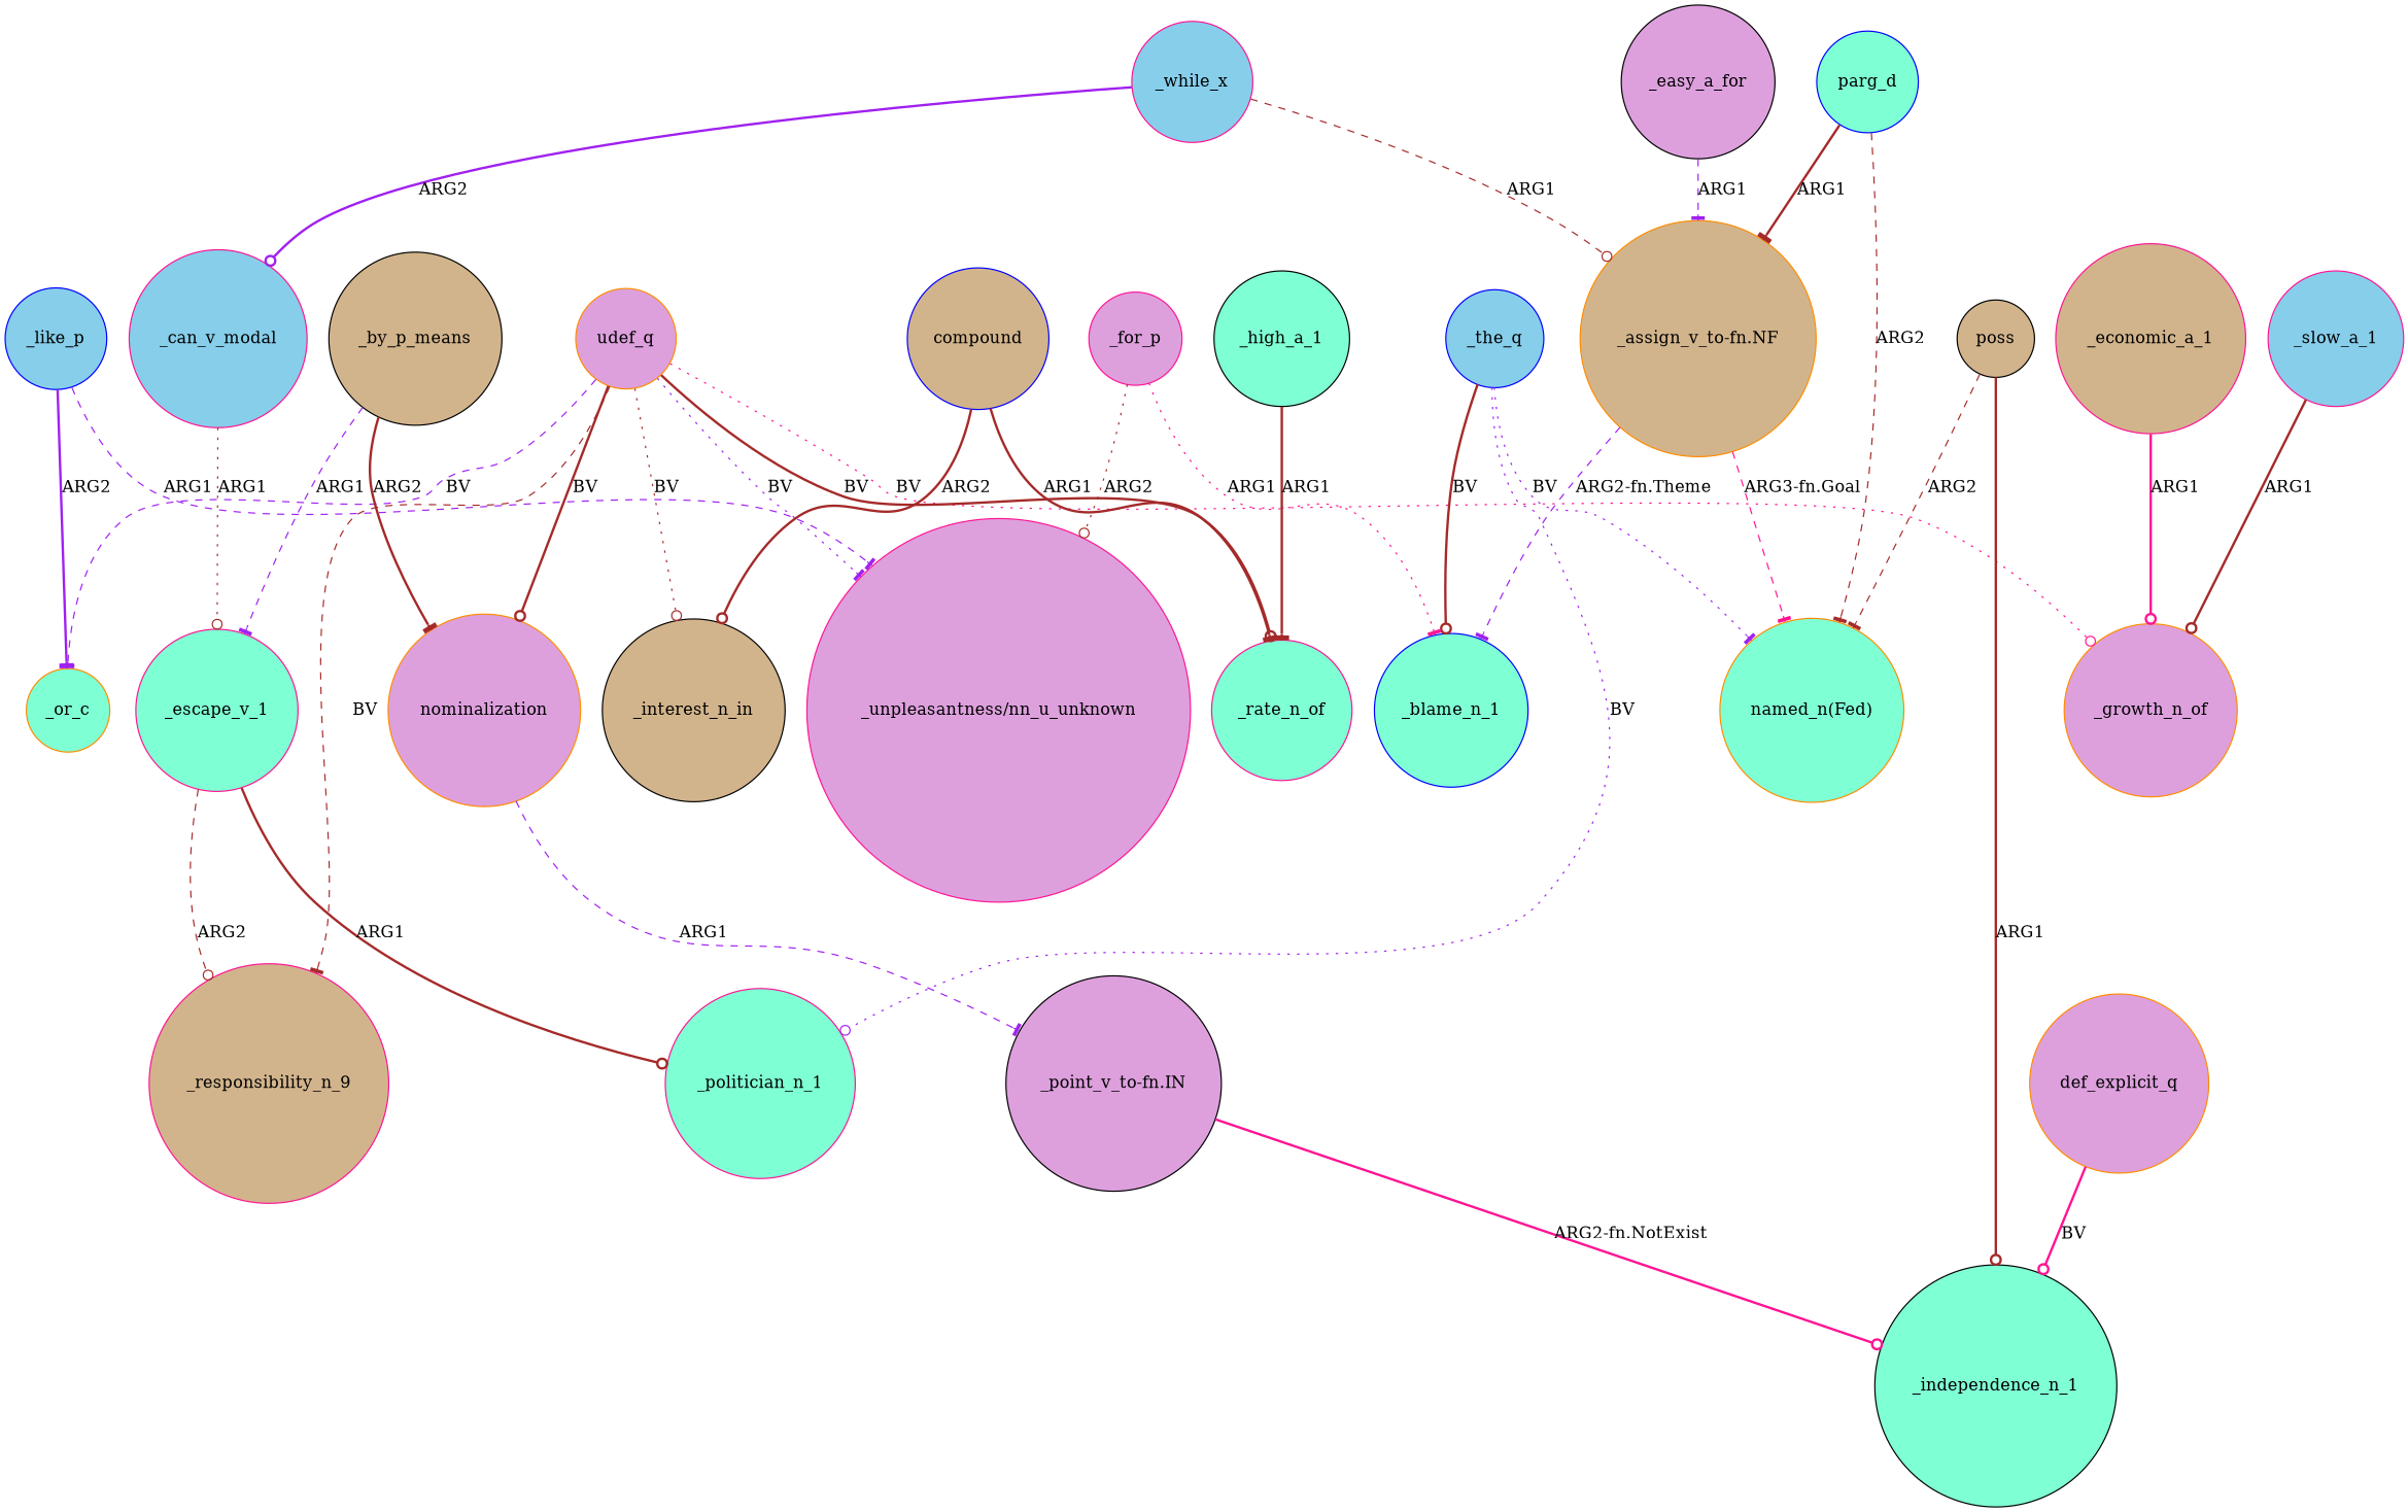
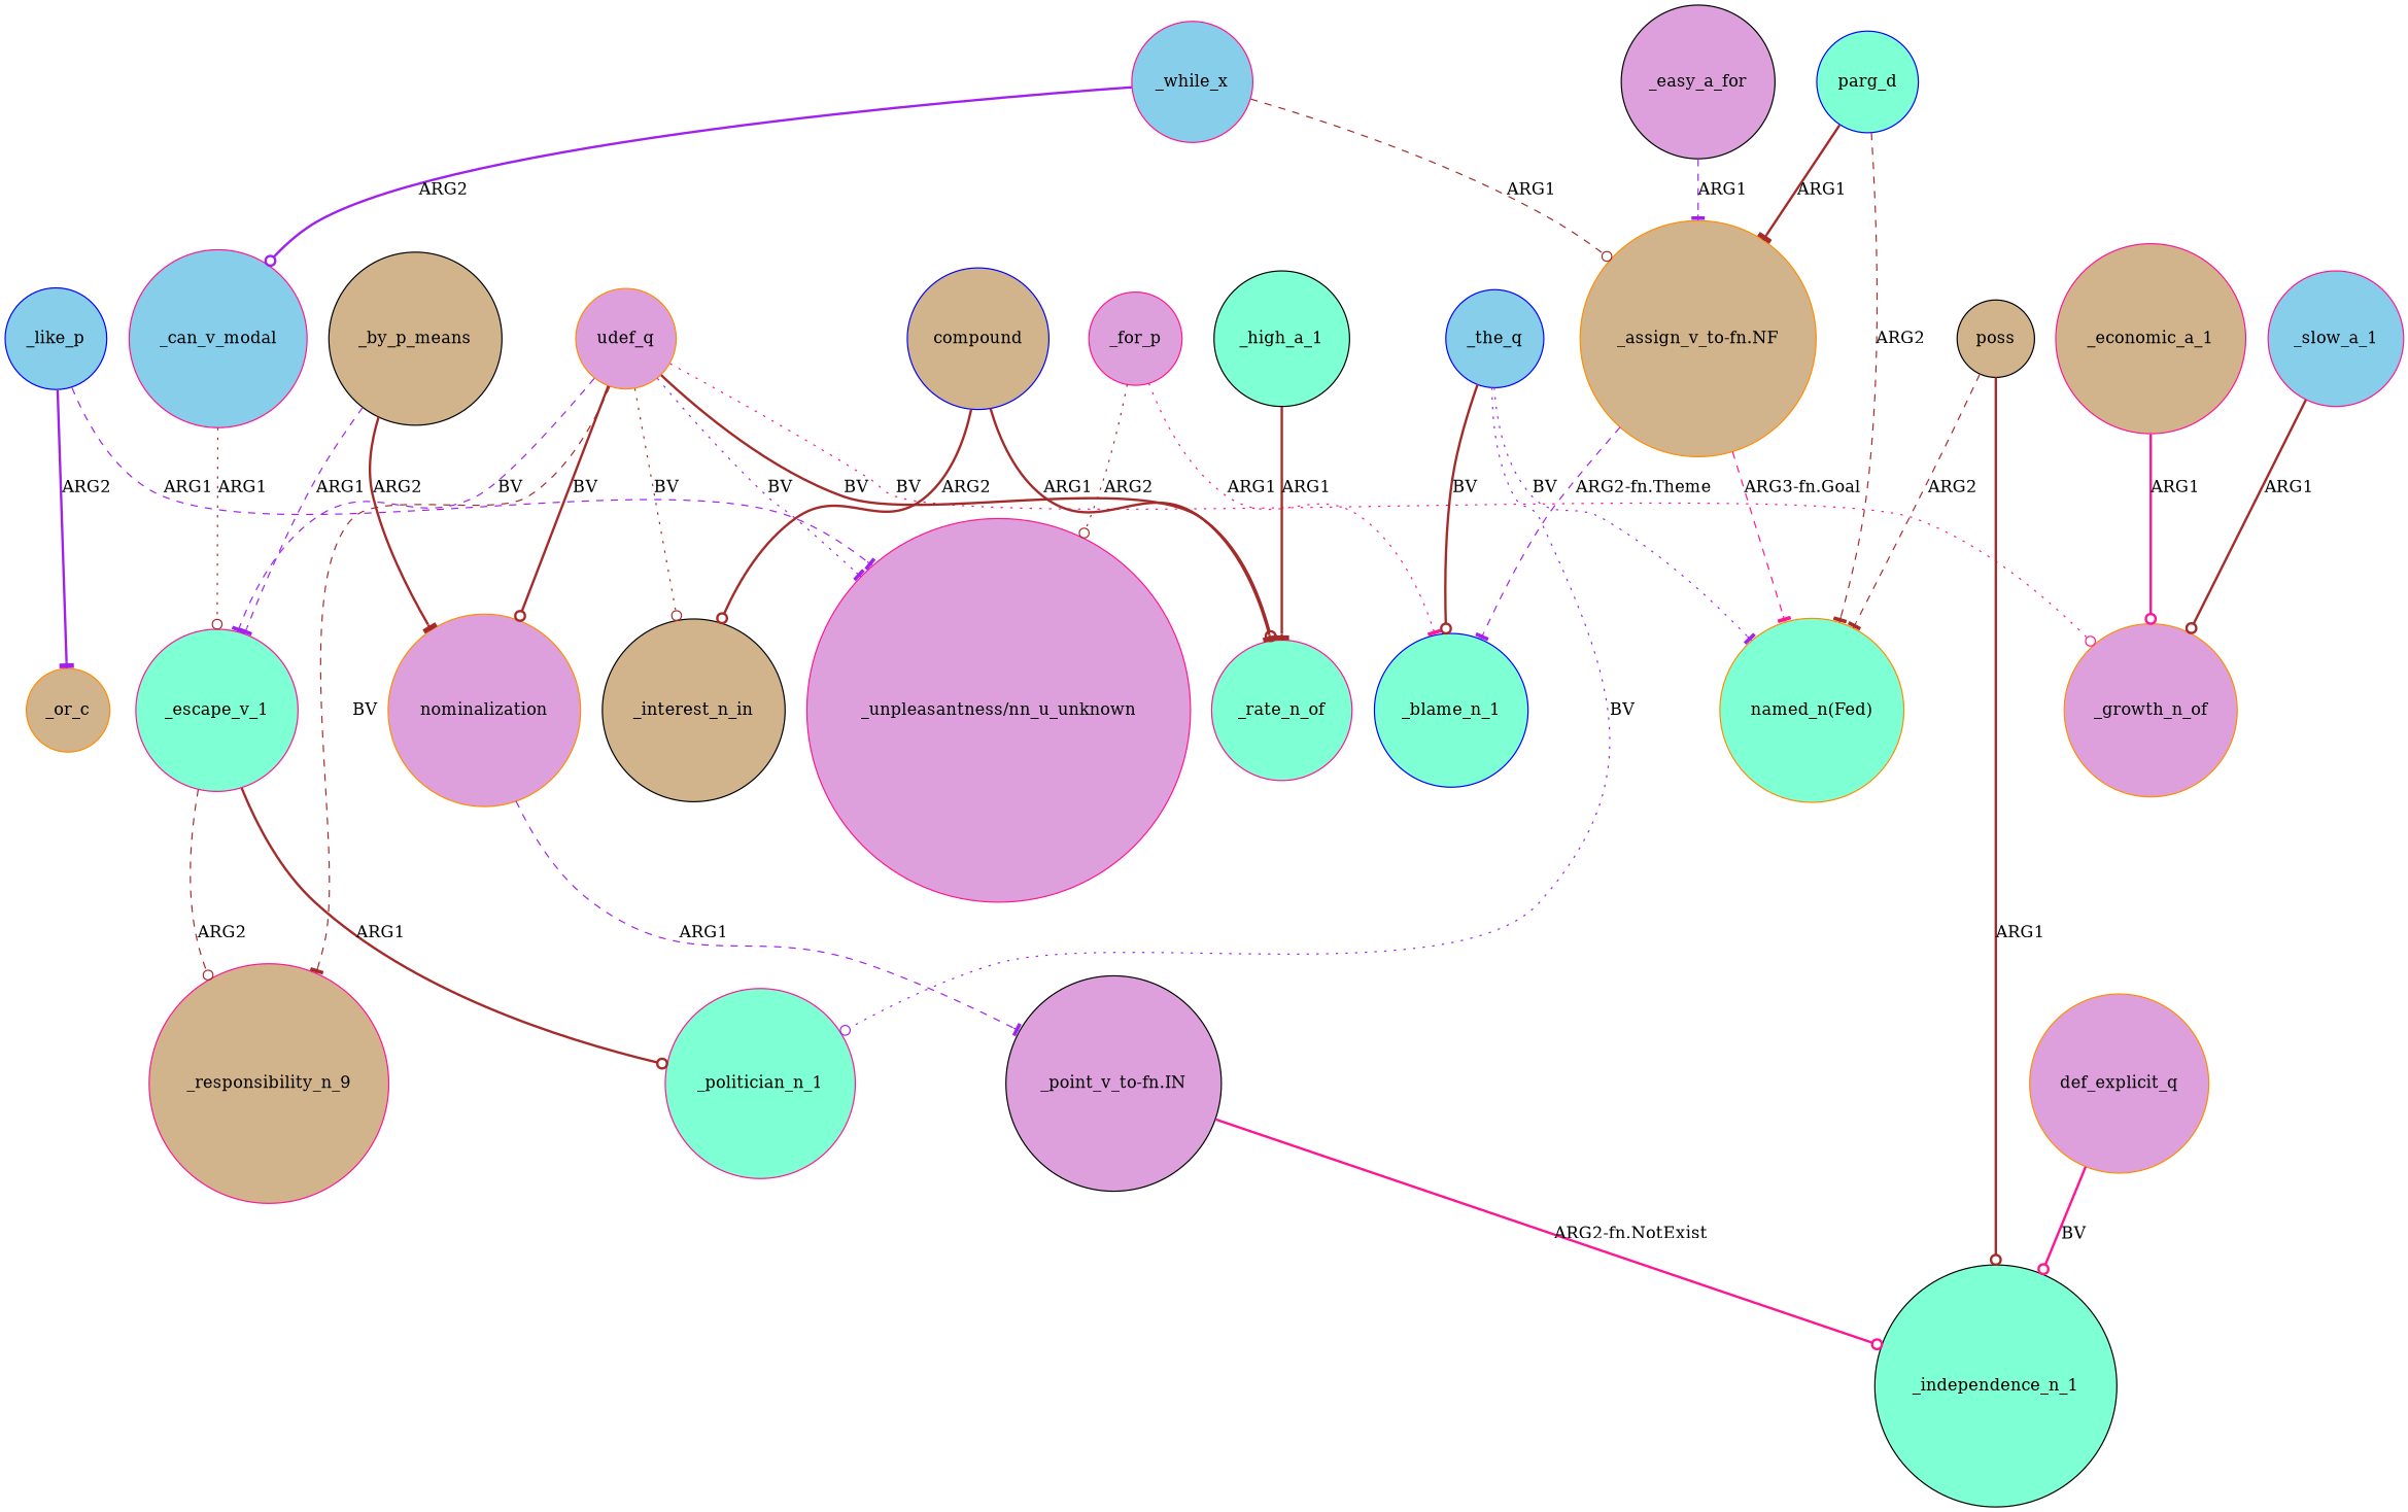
  digraph {
    node [color=deeppink fillcolor=aquamarine shape=circle style=filled]
    edge [arrowhead=odot color=brown style=bold]
    _can_v_modal [fillcolor=skyblue]
    _escape_v_1
    n3 [fillcolor=tan label=_responsibility_n_9]
    _politician_n_1
    udef_q [color=darkorange fillcolor=plum]
-   _or_c [color=darkorange]
+   _or_c [color=darkorange fillcolor=tan]
    nominalization [color=darkorange fillcolor=plum]
    _growth_n_of [color=darkorange fillcolor=plum]
    "_unpleasantness/nn_u_unknown" [fillcolor=plum]
    _rate_n_of
    _interest_n_in [color=black fillcolor=tan]
    "_point_v_to-fn.IN" [color=black fillcolor=plum]
    def_explicit_q [color=darkorange fillcolor=plum]
    _independence_n_1 [color=black]
    _the_q [color=blue fillcolor=skyblue]
    "named_n(Fed)" [color=darkorange]
    _blame_n_1 [color=blue]
    _like_p [color=blue fillcolor=skyblue]
    poss [color=black fillcolor=tan]
    _by_p_means [color=black fillcolor=tan]
    "_assign_v_to-fn.NF" [color=darkorange fillcolor=tan]
    _economic_a_1 [fillcolor=tan]
    compound [color=blue fillcolor=tan]
    parg_d [color=blue]
    _for_p [fillcolor=plum]
    _easy_a_for [color=black fillcolor=plum]
    _high_a_1 [color=black]
    _slow_a_1 [fillcolor=skyblue]
    _while_x [fillcolor=skyblue]
    _can_v_modal -> _escape_v_1 [label=ARG1 style=dotted]
    _escape_v_1 -> n3 [label=ARG2 style=dashed]
    _escape_v_1 -> _politician_n_1 [label=ARG1]
    udef_q -> n3 [arrowhead=tee label=BV style=dashed]
-   udef_q -> _or_c [arrowhead=tee color=purple label=BV style=dashed]
+   udef_q -> _escape_v_1 [arrowhead=tee color=purple label=BV style=dashed]
    udef_q -> nominalization [label=BV]
    udef_q -> _growth_n_of [color=deeppink label=BV style=dotted]
    udef_q -> "_unpleasantness/nn_u_unknown" [arrowhead=tee color=purple label=BV style=dotted]
    udef_q -> _rate_n_of [label=BV]
    udef_q -> _interest_n_in [label=BV style=dotted]
    nominalization -> "_point_v_to-fn.IN" [arrowhead=tee color=purple label=ARG1 style=dashed]
    "_point_v_to-fn.IN" -> _independence_n_1 [color=deeppink label="ARG2-fn.NotExist"]
    def_explicit_q -> _independence_n_1 [color=deeppink label=BV]
    _the_q -> _politician_n_1 [color=purple label=BV style=dotted]
    _the_q -> "named_n(Fed)" [arrowhead=tee color=purple label=BV style=dotted]
    _the_q -> _blame_n_1 [label=BV]
    _like_p -> _or_c [arrowhead=tee color=purple label=ARG2]
    _like_p -> "_unpleasantness/nn_u_unknown" [arrowhead=tee color=purple label=ARG1 style=dashed]
    poss -> _independence_n_1 [label=ARG1]
    poss -> "named_n(Fed)" [arrowhead=tee label=ARG2 style=dashed]
    _by_p_means -> _escape_v_1 [arrowhead=tee color=purple label=ARG1 style=dashed]
    _by_p_means -> nominalization [arrowhead=tee label=ARG2]
    "_assign_v_to-fn.NF" -> "named_n(Fed)" [arrowhead=tee color=deeppink label="ARG3-fn.Goal" style=dashed]
    "_assign_v_to-fn.NF" -> _blame_n_1 [arrowhead=tee color=purple label="ARG2-fn.Theme" style=dashed]
    _economic_a_1 -> _growth_n_of [color=deeppink label=ARG1]
    compound -> _rate_n_of [arrowhead=tee label=ARG1]
    compound -> _interest_n_in [label=ARG2]
    parg_d -> "named_n(Fed)" [arrowhead=tee label=ARG2 style=dashed]
    parg_d -> "_assign_v_to-fn.NF" [arrowhead=tee label=ARG1]
    _for_p -> "_unpleasantness/nn_u_unknown" [label=ARG2 style=dotted]
    _for_p -> _blame_n_1 [arrowhead=tee color=deeppink label=ARG1 style=dotted]
    _easy_a_for -> "_assign_v_to-fn.NF" [arrowhead=tee color=purple label=ARG1 style=dashed]
    _high_a_1 -> _rate_n_of [arrowhead=tee label=ARG1]
    _slow_a_1 -> _growth_n_of [label=ARG1]
    _while_x -> _can_v_modal [color=purple label=ARG2]
    _while_x -> "_assign_v_to-fn.NF" [label=ARG1 style=dashed]
  }
